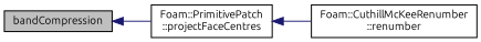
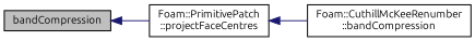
  digraph {
    fontname=Ubuntu
    rankdir=LR
    node [color=black fontname=Ubuntu fontsize=10 shape=record]
    edge [color=midnightblue dir=back fontname=Ubuntu fontsize=10 labelfontname=Helvetica labelfontsize=10 style=solid]
    n1 [fillcolor=grey75 fontcolor=black height=0.2 label=bandCompression style=filled width=0.4]
    n2 [height=0.2 label="Foam::PrimitivePatch\l::projectFaceCentres" width=0.4]
-   n3 [height=0.2 label="Foam::CuthillMcKeeRenumber\l::renumber" width=0.4]
+   n3 [height=0.2 label="Foam::CuthillMcKeeRenumber\l::bandCompression" width=0.4]
    n1 -> n2
    n2 -> n3
  }
